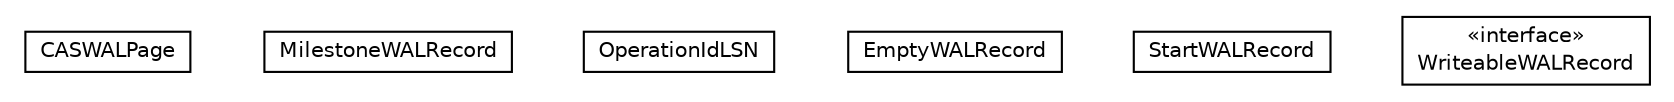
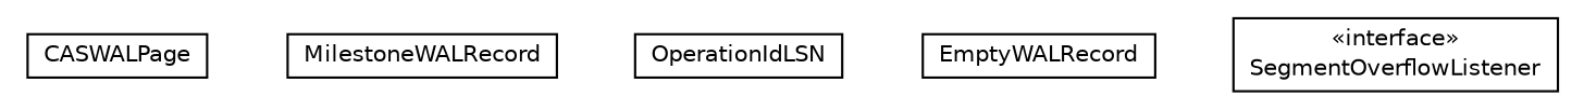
  digraph {
    nodesep=0.25
    ranksep=0.5
    node [fontcolor=black fontname=Helvetica fontsize=10.0 shape=plaintext]
    n1 [label=<<table title="com.orientechnologies.orient.core.storage.impl.local.paginated.wal.common.CASWALPage" border="0" cellborder="1" cellspacing="0" cellpadding="2" port="p" href="./CASWALPage.html"> 		<tr><td><table border="0" cellspacing="0" cellpadding="1"> <tr><td align="center" balign="center"> CASWALPage </td></tr> 		</table></td></tr> 		</table>>]
    n2 [label=<<table title="com.orientechnologies.orient.core.storage.impl.local.paginated.wal.common.MilestoneWALRecord" border="0" cellborder="1" cellspacing="0" cellpadding="2" port="p" href="./MilestoneWALRecord.html"> 		<tr><td><table border="0" cellspacing="0" cellpadding="1"> <tr><td align="center" balign="center"> MilestoneWALRecord </td></tr> 		</table></td></tr> 		</table>>]
    n3 [label=<<table title="com.orientechnologies.orient.core.storage.impl.local.paginated.wal.common.OperationIdLSN" border="0" cellborder="1" cellspacing="0" cellpadding="2" port="p" href="./OperationIdLSN.html"> 		<tr><td><table border="0" cellspacing="0" cellpadding="1"> <tr><td align="center" balign="center"> OperationIdLSN </td></tr> 		</table></td></tr> 		</table>>]
    n4 [label=<<table title="com.orientechnologies.orient.core.storage.impl.local.paginated.wal.common.EmptyWALRecord" border="0" cellborder="1" cellspacing="0" cellpadding="2" port="p" href="./EmptyWALRecord.html"> 		<tr><td><table border="0" cellspacing="0" cellpadding="1"> <tr><td align="center" balign="center"> EmptyWALRecord </td></tr> 		</table></td></tr> 		</table>>]
-   n5 [label=<<table title="com.orientechnologies.orient.core.storage.impl.local.paginated.wal.common.StartWALRecord" border="0" cellborder="1" cellspacing="0" cellpadding="2" port="p" href="./StartWALRecord.html"> 		<tr><td><table border="0" cellspacing="0" cellpadding="1"> <tr><td align="center" balign="center"> StartWALRecord </td></tr> 		</table></td></tr> 		</table>>]
-   n6 [label=<<table title="com.orientechnologies.orient.core.storage.impl.local.paginated.wal.common.WriteableWALRecord" border="0" cellborder="1" cellspacing="0" cellpadding="2" port="p" href="./WriteableWALRecord.html"> 		<tr><td><table border="0" cellspacing="0" cellpadding="1"> <tr><td align="center" balign="center"> &#171;interface&#187; </td></tr> <tr><td align="center" balign="center"> WriteableWALRecord </td></tr> 		</table></td></tr> 		</table>>]
+   n7 [label=<<table title="com.orientechnologies.orient.core.storage.impl.local.paginated.wal.common.SegmentOverflowListener" border="0" cellborder="1" cellspacing="0" cellpadding="2" port="p" href="./SegmentOverflowListener.html"> 		<tr><td><table border="0" cellspacing="0" cellpadding="1"> <tr><td align="center" balign="center"> &#171;interface&#187; </td></tr> <tr><td align="center" balign="center"> SegmentOverflowListener </td></tr> 		</table></td></tr> 		</table>>]
  }
